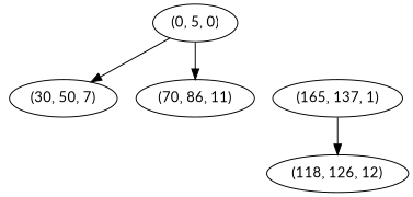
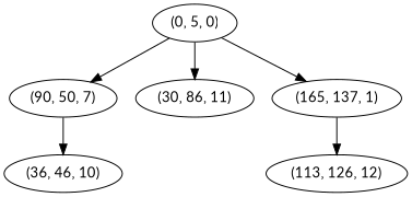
  digraph {
    fontname=Lato
    node [fontname=Lato]
    edge [fontname=Lato]
    n1 [label="(0, 5, 0)"]
-   "(30, 50, 7)"
-   "(70, 86, 11)"
+   "(30, 50, 7)" [label="(90, 50, 7)"]
+   "(70, 86, 11)" [label="(30, 86, 11)"]
    n4 [label="(165, 137, 1)"]
-   "(118, 126, 12)"
+   "(36, 46, 10)"
+   "(118, 126, 12)" [label="(113, 126, 12)"]
    n1 -> "(30, 50, 7)"
    n1 -> "(70, 86, 11)"
+   n1 -> n4
+   "(30, 50, 7)" -> "(36, 46, 10)"
    n4 -> "(118, 126, 12)"
  }
